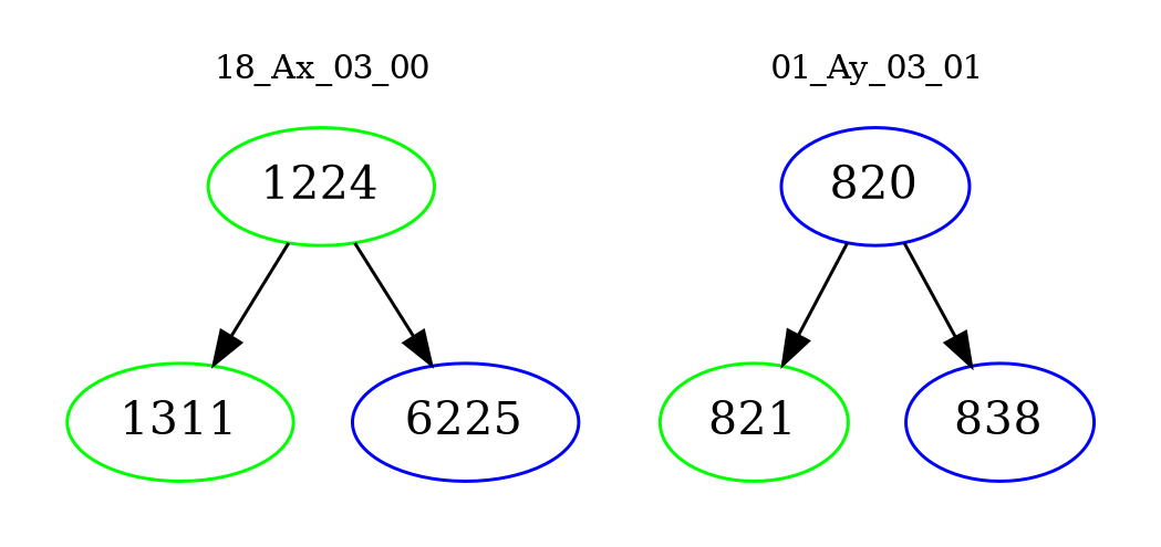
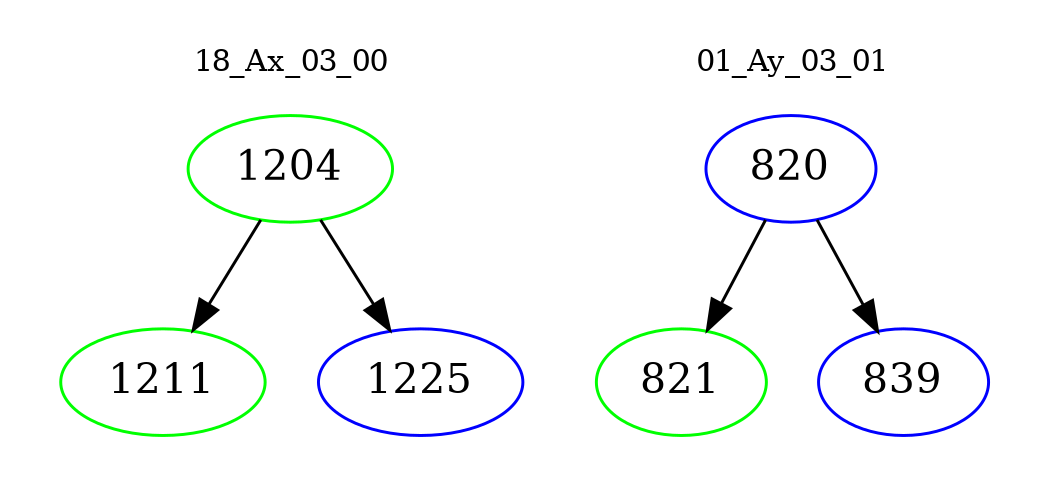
  digraph {
    node [color=green]
    edge [color=black]
-   n1 [label=1224]
-   n2 [label=1311]
-   n3 [color=blue label=6225]
+   n1 [label=1204]
+   n2 [label=1211]
+   n3 [color=blue label=1225]
    n4 [color=blue label=820]
    n5 [label=821]
-   n6 [color=blue label=838]
+   n6 [color=blue label=839]
    subgraph cluster_1 {
      color=white
      fontsize=10
      label="18_Ax_03_00"
      n1
      n2
      n3
    }
    subgraph cluster_2 {
      color=white
      fontsize=10
      label="01_Ay_03_01"
      n4
      n5
      n6
    }
    n1 -> n2
    n1 -> n3
    n4 -> n5
    n4 -> n6
  }
